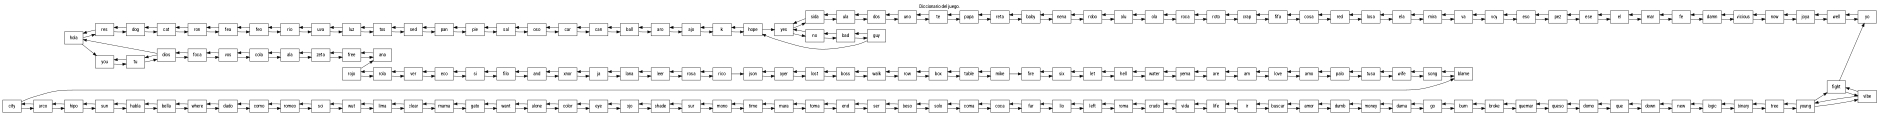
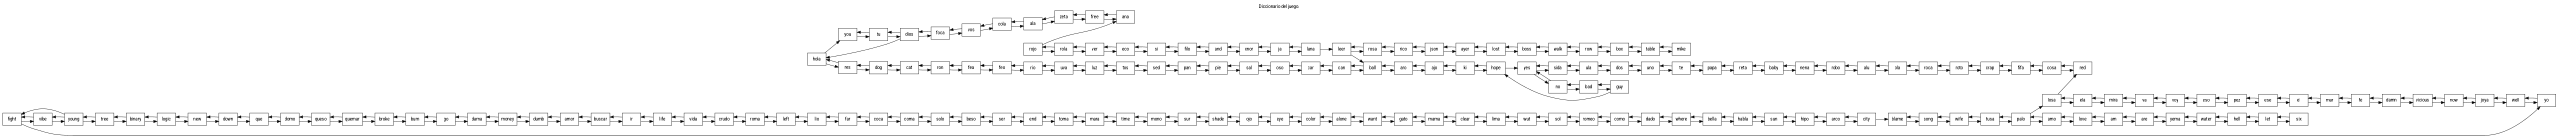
  digraph {
    fontname="Roboto Condensed"
    label="Diccionario del juego."
    labelloc=t
    rankdir=LR
    node [fontname="Roboto Condensed" shape=record]
    edge [fontname="Roboto Condensed"]
    hola
    you
    res
    tu
    dog
    dios
    cat
    foca
    vos
    cola
    ala
    zeta
    free
    ana
    rojo
    rola
    ver
    eco
    si
    filo
    and
    xnor
    ja
    lana
    leer
    rosa
    rico
    json
    ayer
    lost
    boss
    walk
    row
    box
    table
    mike
-   fire
    six
    let
    hell
    water
    yema
    are
    am
    love
    amo
    palo
    tusa
    wife
    song
    blame
    city
    arco
    hipo
    sun
    habla
    bella
    where
    dado
    como
    romeo
    sol
    wut
    lima
    clear
    mama
    gato
    want
    alone
    color
    eye
    ojo
    shade
    sur
    mono
    time
    mara
    toma
    end
    ser
    beso
    solo
    coma
    coca
    far
    lio
    left
    roma
    crudo
    vida
    life
    ir
    buscar
    amor
    dumb
    money
    dama
    go
    burn
    broke
    quemar
    queso
    domo
    que
    down
    new
    logic
    binary
    tree
    young
    vibe
    fight
    yo
    well
    joya
    now
    vicious
    damn
    fe
    mar
    el
    ese
    pez
    eso
    voy
    va
    mira
    ela
    losa
    red
    cosa
    fifa
    crap
    roto
    roca
    ola
    alu
    robo
    nena
    baby
    reta
    papa
    te
    uno
    dos
    ula
    sida
    yes
    no
    bad
    guy
    hope
    ki
    ajo
    aro
    ball
    can
    car
    oso
    sal
    pie
    pan
    sed
    tos
    luz
    uva
    rio
    feo
    fea
    ron
    hola -> you
    hola -> res
    you -> tu
    res -> hola
    res -> dog
    tu -> you
    tu -> dios
    dog -> res
    dog -> cat
    dios -> hola
    dios -> tu
    dios -> foca
    cat -> dog
    cat -> ron
    foca -> dios
    foca -> vos
    vos -> foca
    vos -> cola
    cola -> vos
    cola -> ala
    ala -> cola
    ala -> zeta
    zeta -> ala
    zeta -> free
    free -> zeta
    free -> ana
    ana -> free
    rojo -> ana
    rojo -> rola
    rola -> rojo
    rola -> ver
    ver -> rola
    ver -> eco
    eco -> ver
    eco -> si
    si -> eco
    si -> filo
    filo -> si
    filo -> and
    and -> filo
    and -> xnor
    xnor -> and
    xnor -> ja
    ja -> xnor
    ja -> lana
    lana -> ja
    lana -> leer
-   leer -> lana
+   leer -> ball
    leer -> rosa
    rosa -> leer
    rosa -> rico
    rico -> rosa
    rico -> json
+   json -> rico
    json -> ayer
    ayer -> json
    ayer -> lost
    lost -> ayer
    lost -> boss
    boss -> lost
    boss -> walk
    walk -> boss
    walk -> row
    row -> walk
    row -> box
    box -> row
    box -> table
    table -> box
    table -> mike
    mike -> table
-   mike -> fire
-   fire -> six
-   six -> fire
    six -> let
    let -> six
    let -> hell
    hell -> let
    hell -> water
    water -> hell
    water -> yema
    yema -> water
    yema -> are
    are -> yema
    are -> am
    am -> are
    am -> love
    love -> am
    love -> amo
    amo -> love
    amo -> palo
    palo -> amo
    palo -> tusa
    tusa -> palo
    tusa -> wife
    wife -> tusa
    wife -> song
    song -> wife
    song -> blame
    blame -> song
    city -> blame
    city -> arco
    arco -> city
    arco -> hipo
    hipo -> arco
    hipo -> sun
    sun -> hipo
    sun -> habla
    habla -> sun
    habla -> bella
    bella -> habla
    bella -> where
    where -> bella
    where -> dado
    dado -> where
    dado -> como
    como -> dado
    como -> romeo
    romeo -> como
    romeo -> sol
    sol -> romeo
    sol -> wut
    wut -> sol
    wut -> lima
    lima -> wut
    lima -> clear
    clear -> lima
    clear -> mama
    mama -> clear
    mama -> gato
    gato -> mama
    gato -> want
    want -> gato
    want -> alone
    alone -> want
    alone -> color
    color -> alone
    color -> eye
    eye -> color
    eye -> ojo
    ojo -> eye
    ojo -> shade
    shade -> ojo
    shade -> sur
    sur -> shade
    sur -> mono
    mono -> sur
    mono -> time
    time -> mono
    time -> mara
    mara -> time
    mara -> toma
    toma -> mara
    toma -> end
    end -> toma
    end -> ser
    ser -> end
    ser -> beso
    beso -> ser
    beso -> solo
    solo -> beso
    solo -> coma
    coma -> solo
    coma -> coca
    coca -> coma
    coca -> far
    far -> coca
    far -> lio
    lio -> far
    lio -> left
    left -> lio
    left -> roma
    roma -> left
    roma -> crudo
    crudo -> roma
    crudo -> vida
    vida -> crudo
    vida -> life
    life -> vida
    life -> ir
    ir -> life
    ir -> buscar
    buscar -> ir
    buscar -> amor
    amor -> buscar
    amor -> dumb
    dumb -> amor
    dumb -> money
    money -> dumb
    money -> dama
    dama -> money
    dama -> go
    go -> dama
    go -> burn
    burn -> go
    burn -> broke
    broke -> burn
    broke -> quemar
    quemar -> broke
    quemar -> queso
    queso -> quemar
    queso -> domo
    domo -> queso
    domo -> que
    que -> domo
    que -> down
    down -> que
    down -> new
    new -> down
    new -> logic
    logic -> new
    logic -> binary
    binary -> logic
    binary -> tree
    tree -> binary
    tree -> young
    young -> tree
    young -> vibe
    young -> fight
    vibe -> young
    vibe -> fight
    fight -> vibe
    fight -> yo
    yo -> well
    well -> yo
    well -> joya
    joya -> well
    joya -> now
    now -> joya
    now -> vicious
    vicious -> now
    vicious -> damn
    damn -> vicious
    damn -> fe
    fe -> damn
    fe -> mar
    mar -> fe
    mar -> el
    el -> mar
    el -> ese
    ese -> el
    ese -> pez
    pez -> ese
    pez -> eso
    eso -> pez
    eso -> voy
    voy -> eso
    voy -> va
    va -> voy
    va -> mira
    mira -> va
    mira -> ela
    ela -> mira
    ela -> losa
    losa -> ela
    losa -> red
-   red -> losa
+   palo -> losa
    red -> cosa
    cosa -> red
    cosa -> fifa
    fifa -> cosa
    fifa -> crap
    crap -> fifa
    crap -> roto
    roto -> crap
    roto -> roca
    roca -> roto
    roca -> ola
    ola -> roca
    ola -> alu
    alu -> ola
    alu -> robo
    robo -> alu
    robo -> nena
    nena -> robo
    nena -> baby
    baby -> nena
    baby -> reta
    reta -> baby
    reta -> papa
    papa -> reta
    papa -> te
    te -> papa
    te -> uno
    uno -> te
    uno -> dos
    dos -> uno
    dos -> ula
    ula -> dos
    ula -> sida
    sida -> ula
    sida -> yes
    yes -> sida
    yes -> no
    no -> yes
    no -> bad
    bad -> no
    bad -> guy
    guy -> bad
    guy -> hope
    hope -> yes
    hope -> ki
    ki -> hope
    ki -> ajo
    ajo -> ki
    ajo -> aro
    aro -> ajo
    aro -> ball
    ball -> aro
    ball -> can
    can -> ball
    can -> car
    car -> can
    car -> oso
    oso -> car
    oso -> sal
    sal -> oso
    sal -> pie
    pie -> sal
    pie -> pan
    pan -> pie
    pan -> sed
    sed -> pan
    sed -> tos
    tos -> sed
    tos -> luz
    luz -> tos
    luz -> uva
    uva -> luz
    uva -> rio
    rio -> uva
    rio -> feo
    feo -> rio
    feo -> fea
    fea -> feo
    fea -> ron
    ron -> cat
    ron -> fea
  }
